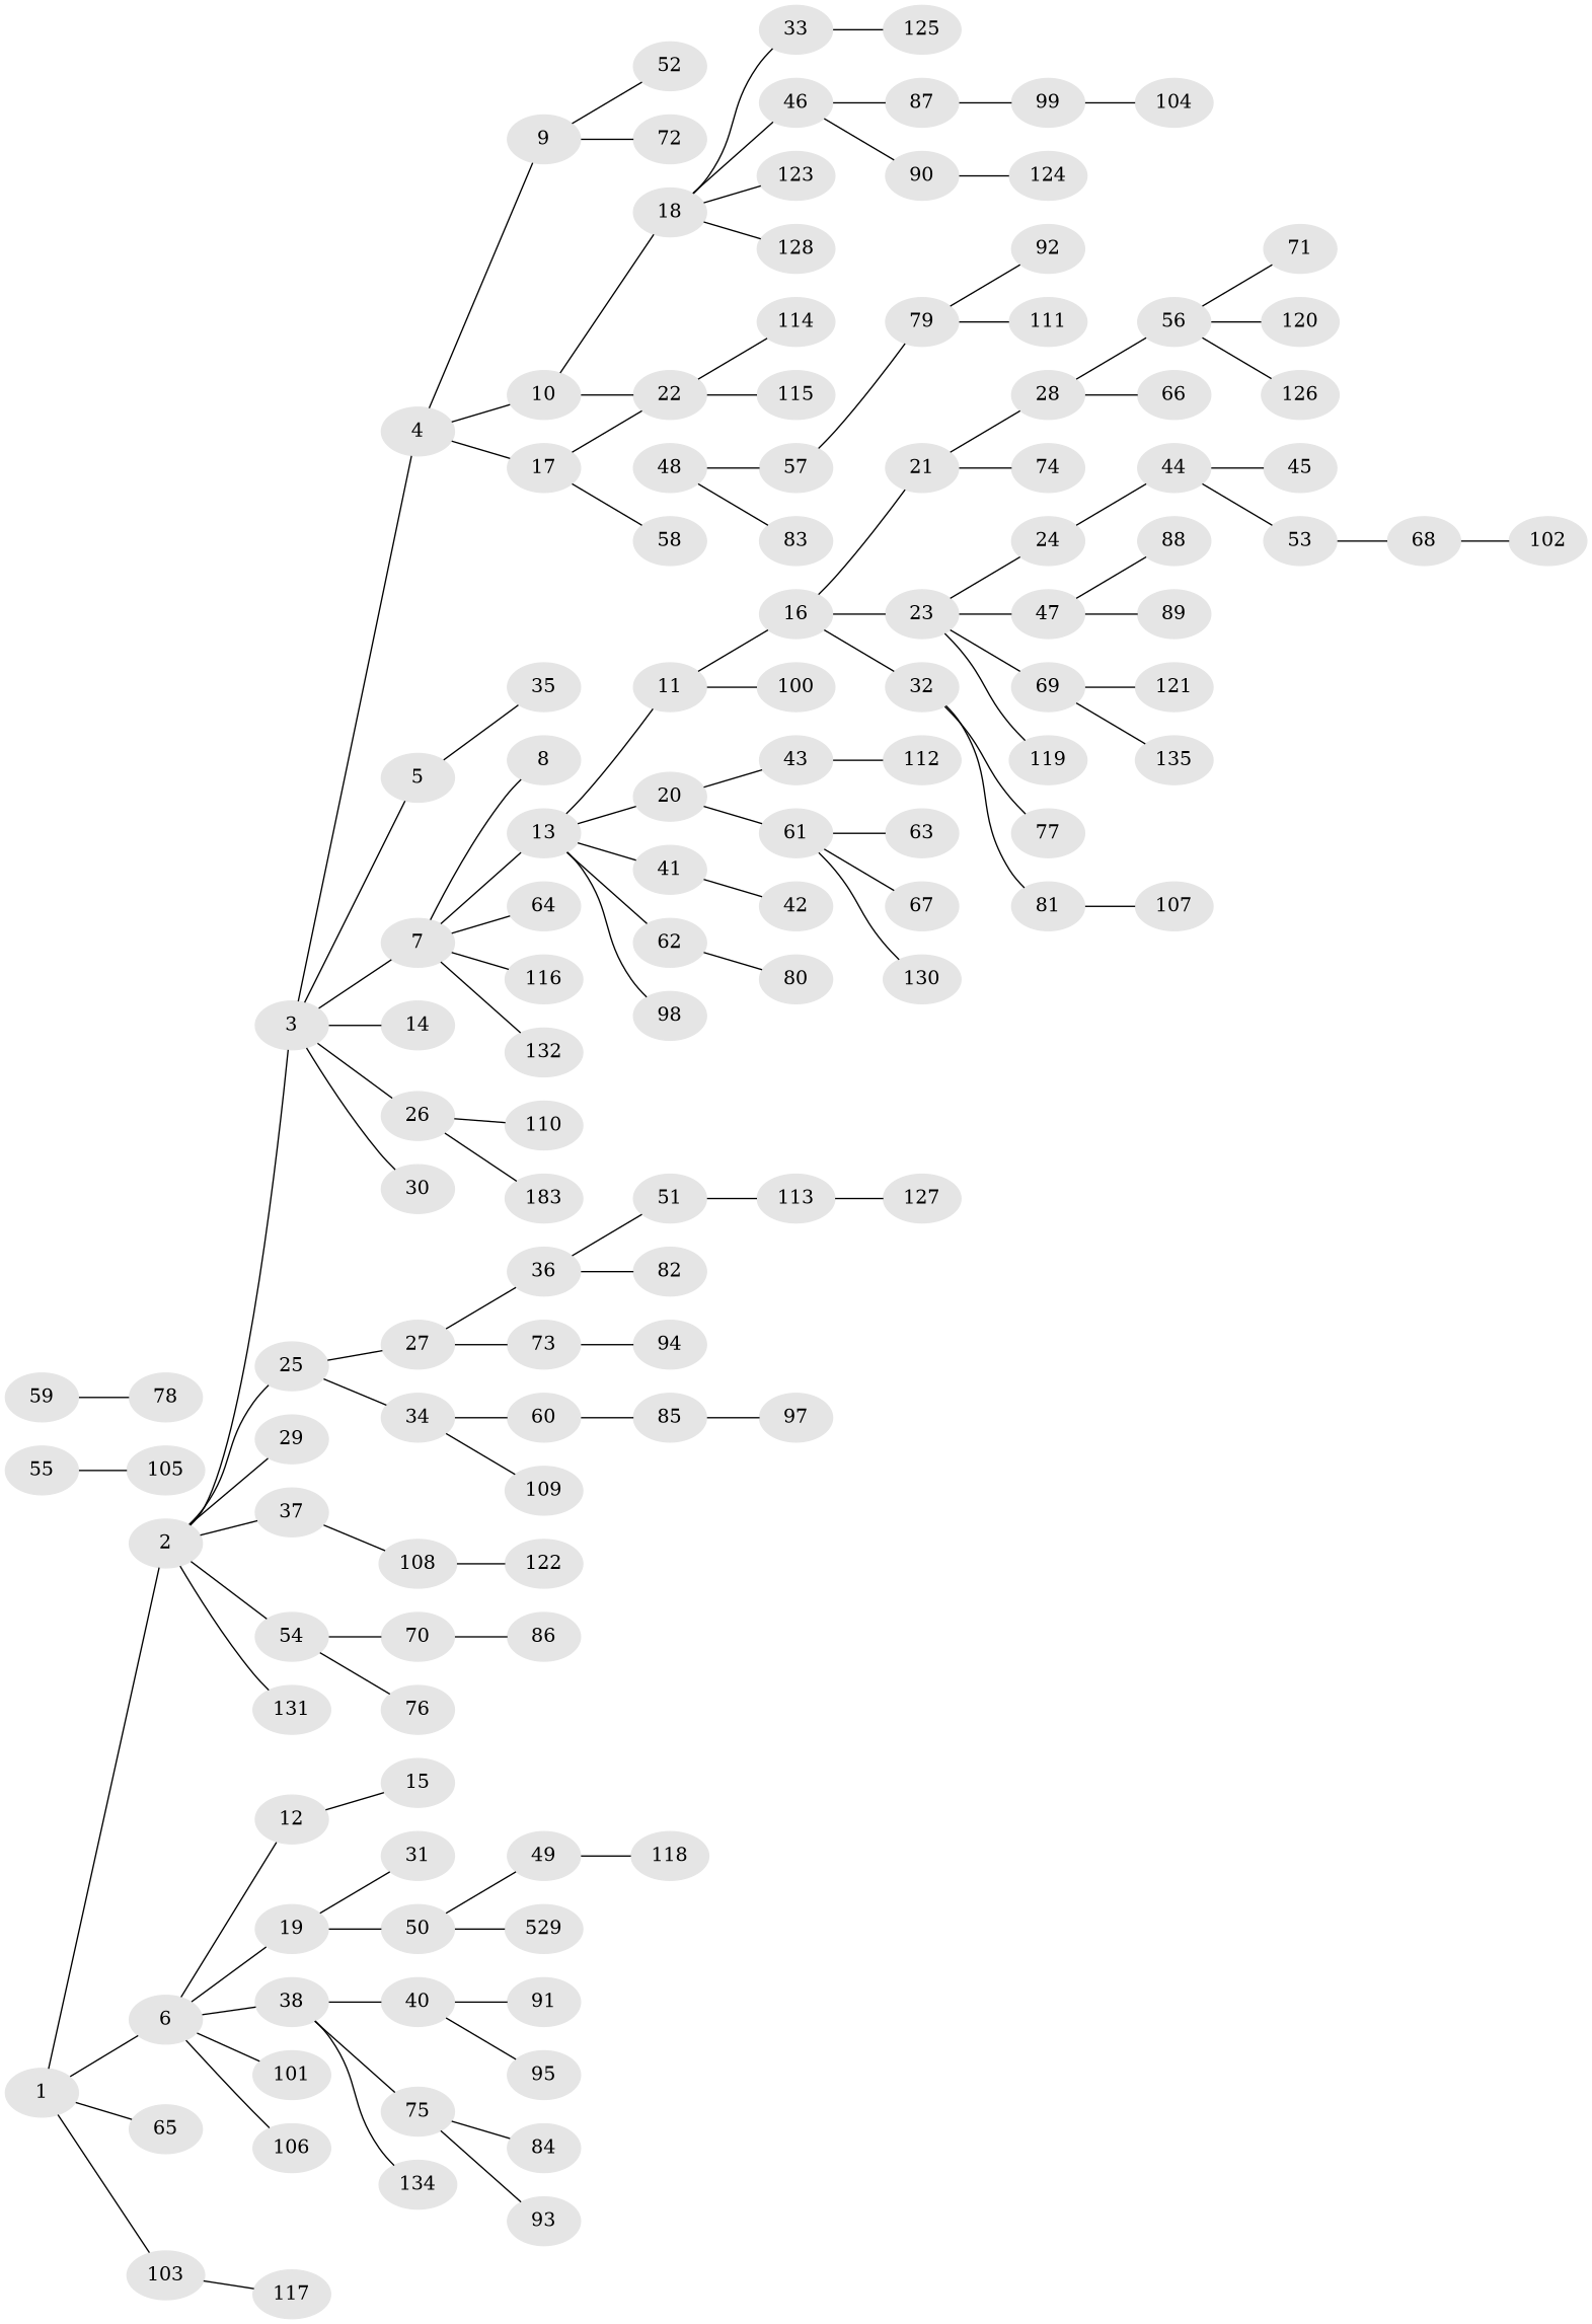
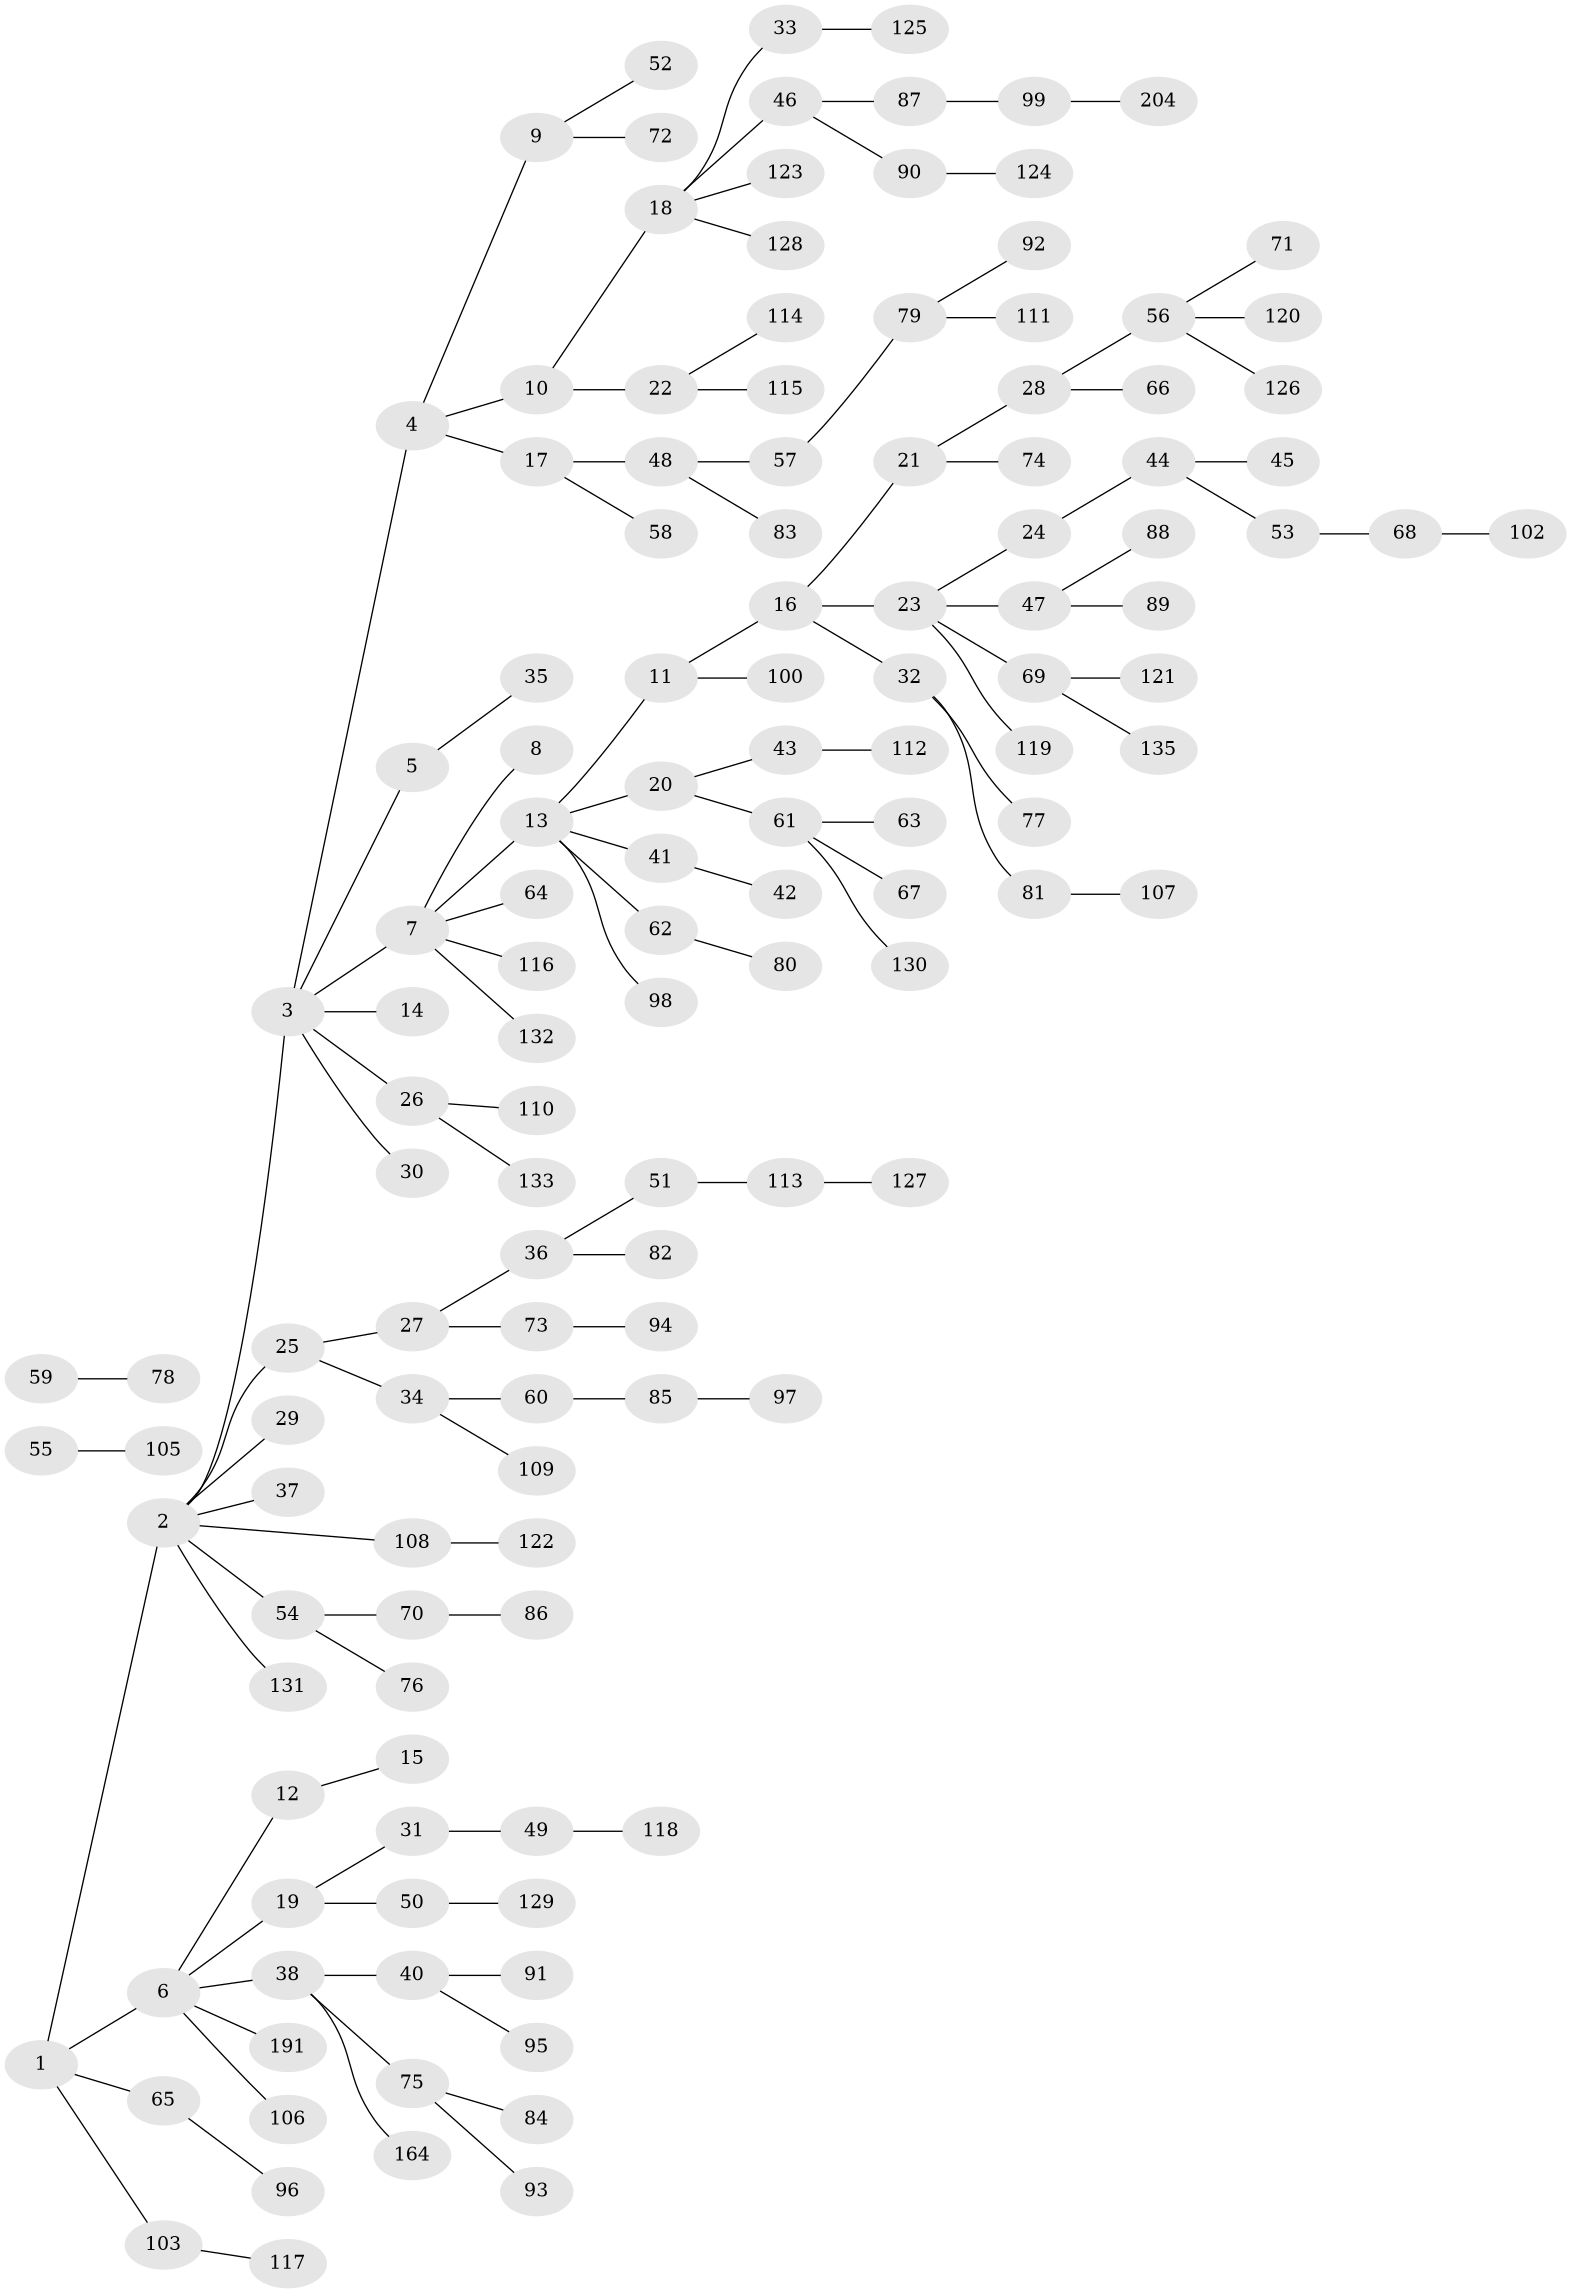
  graph {
    rankdir=LR
    node [color=gray90 style=filled]
    1
    2
    6
    65
    103
    3
    25
    29
    37
    54
    108
    131
    12
    19
    38
-   101
+   101 [label=191]
    106
+   96
    117
    4
    5
    7
    14
    26
    30
    27
    34
    70
    76
    122
    9
    10
    17
    35
    8
    13
    64
    116
    132
    110
-   133 [label=183]
+   133
    52
    72
    18
    22
    48
    58
    15
    31
    50
    40
    75
-   134
+   134 [label=164]
    11
    16
    100
    20
    41
    62
    98
    33
    46
    123
    128
    114
    115
    21
    23
    32
    43
    61
    42
    80
    28
    74
    24
    47
    69
    119
    77
    81
    57
    83
    125
    87
    90
    49
-   129 [label=529]
+   129
    112
    63
    67
    130
    56
    66
    44
    88
    89
    121
    135
    45
    53
    36
    73
    60
    109
    51
    82
    94
    71
    120
    126
    118
    107
    85
    113
    91
    95
    84
    93
    55
    105
    59
    78
    68
    99
    124
    79
    127
    102
    86
    92
    111
    97
-   104
+   104 [label=204]
    1 -- 2
    1 -- 6
    1 -- 65
    1 -- 103
    2 -- 3
    2 -- 25
    2 -- 29
    2 -- 37
    2 -- 54
-   37 -- 108
+   2 -- 108
    2 -- 131
    6 -- 12
    6 -- 19
    6 -- 38
    6 -- 101
    6 -- 106
+   65 -- 96
    103 -- 117
    3 -- 4
    3 -- 5
    3 -- 7
    3 -- 14
    3 -- 26
    3 -- 30
    25 -- 27
    25 -- 34
    54 -- 70
    54 -- 76
    108 -- 122
    12 -- 15
    19 -- 31
    19 -- 50
    38 -- 40
    38 -- 75
    38 -- 134
    4 -- 9
    4 -- 10
    4 -- 17
    5 -- 35
    7 -- 8
    7 -- 13
    7 -- 64
    7 -- 116
    7 -- 132
    26 -- 110
    26 -- 133
    27 -- 36
    27 -- 73
    34 -- 60
    34 -- 109
    70 -- 86
    9 -- 52
    9 -- 72
    10 -- 18
    10 -- 22
-   17 -- 22
+   17 -- 48
    17 -- 58
    13 -- 11
    13 -- 20
    13 -- 41
    13 -- 62
    13 -- 98
    18 -- 33
    18 -- 46
    18 -- 123
    18 -- 128
    22 -- 114
    22 -- 115
    48 -- 57
    48 -- 83
-   50 -- 49
+   31 -- 49
    50 -- 129
    40 -- 91
    40 -- 95
    75 -- 84
    75 -- 93
    11 -- 16
    11 -- 100
    16 -- 21
    16 -- 23
    16 -- 32
    20 -- 43
    20 -- 61
    41 -- 42
    62 -- 80
    33 -- 125
    46 -- 87
    46 -- 90
    21 -- 28
    21 -- 74
    23 -- 24
    23 -- 47
    23 -- 69
    23 -- 119
    32 -- 77
    32 -- 81
    43 -- 112
    61 -- 63
    61 -- 67
    61 -- 130
    28 -- 56
    28 -- 66
    24 -- 44
    47 -- 88
    47 -- 89
    69 -- 121
    69 -- 135
    81 -- 107
    57 -- 79
    87 -- 99
    90 -- 124
    49 -- 118
    56 -- 71
    56 -- 120
    56 -- 126
    44 -- 45
    44 -- 53
    53 -- 68
    36 -- 51
    36 -- 82
    73 -- 94
    60 -- 85
    51 -- 113
    85 -- 97
    113 -- 127
    55 -- 105
    59 -- 78
    68 -- 102
    99 -- 104
    79 -- 92
    79 -- 111
  }
